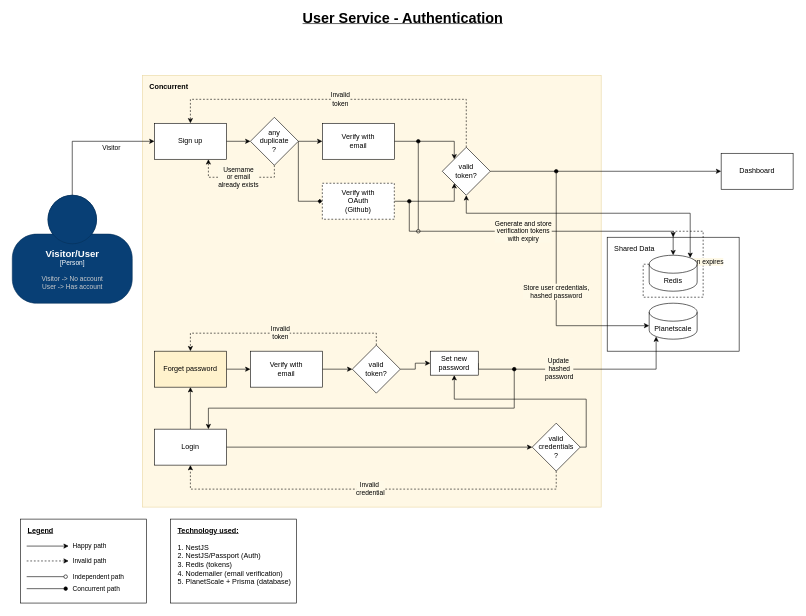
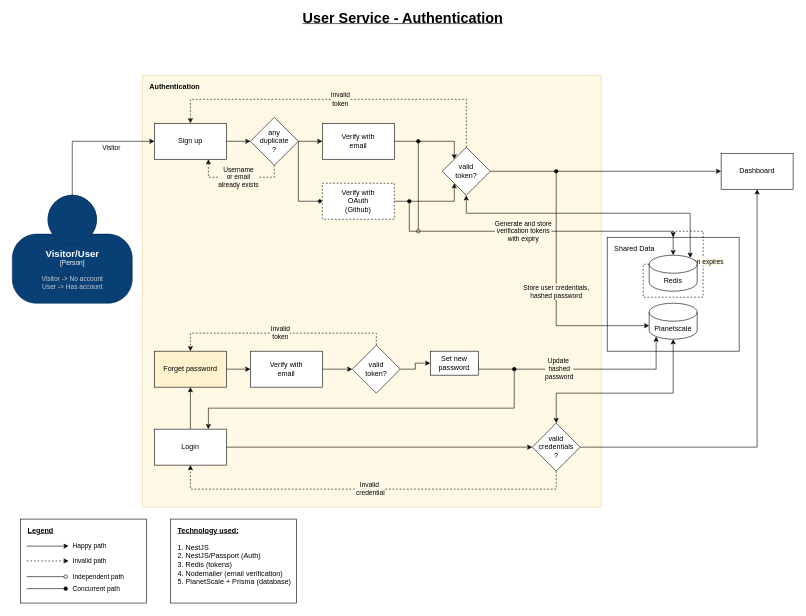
  <mxCell id="0" />
  <mxCell id="1" parent="0" />
  <mxCell id="2" value="Shared Data" style="rounded=0;whiteSpace=wrap;html=1;verticalAlign=top;align=left;spacingLeft=10;spacingBottom=0;spacingTop=5;" parent="1" vertex="1"><mxGeometry x="1012" y="395" width="220" height="190" as="geometry" /></mxCell>
- <mxCell id="3" value="&lt;span&gt;&lt;b&gt;Concurrent&amp;nbsp;&lt;/b&gt;&lt;/span&gt;" style="whiteSpace=wrap;html=1;align=left;verticalAlign=top;horizontal=1;spacingLeft=10;spacingTop=5;fontStyle=0;fillColor=#fff2cc;strokeColor=#d6b656;opacity=50;" parent="1" vertex="1"><mxGeometry x="237" y="125" width="765" height="720" as="geometry" /></mxCell>
+ <mxCell id="3" value="&lt;span&gt;&lt;b&gt;Authentication&amp;nbsp;&lt;/b&gt;&lt;/span&gt;" style="whiteSpace=wrap;html=1;align=left;verticalAlign=top;horizontal=1;spacingLeft=10;spacingTop=5;fontStyle=0;fillColor=#fff2cc;strokeColor=#d6b656;opacity=50;" parent="1" vertex="1"><mxGeometry x="237" y="125" width="765" height="720" as="geometry" /></mxCell>
  <mxCell id="4" value="&lt;font style=&quot;font-size: 24px&quot;&gt;User Service - Authentication&lt;/font&gt;" style="text;html=1;align=center;verticalAlign=middle;resizable=0;points=[];autosize=1;strokeColor=none;fillColor=none;fontStyle=5" parent="1" vertex="1"><mxGeometry x="496" y="20" width="350" height="20" as="geometry" /></mxCell>
  <mxCell id="5" style="edgeStyle=orthogonalEdgeStyle;html=1;exitX=0.5;exitY=0;exitDx=0;exitDy=0;exitPerimeter=0;entryX=0;entryY=0.5;entryDx=0;entryDy=0;rounded=0;" parent="1" source="7" target="9" edge="1"><mxGeometry relative="1" as="geometry"><mxPoint x="167" y="325" as="sourcePoint" /><Array as="points"><mxPoint x="120" y="235" /></Array></mxGeometry></mxCell>
  <mxCell id="6" value="Visitor" style="edgeLabel;html=1;align=center;verticalAlign=middle;resizable=0;points=[];" parent="5" vertex="1" connectable="0"><mxGeometry x="0.356" y="-1" relative="1" as="geometry"><mxPoint y="9" as="offset" /></mxGeometry></mxCell>
  <mxCell id="7" value="&lt;font style=&quot;font-size: 16px&quot;&gt;&lt;b&gt;Visitor/User&lt;/b&gt;&lt;/font&gt;&lt;div&gt;[Person]&lt;/div&gt;&lt;br&gt;&lt;div&gt;&lt;font style=&quot;font-size: 11px&quot;&gt;&lt;font color=&quot;#cccccc&quot;&gt;Visitor -&gt; No account&#10;User -&gt; Has account&lt;/font&gt;&lt;/div&gt;" style="html=1;fontSize=11;dashed=0;whitespace=wrap;fillColor=#083F75;strokeColor=#06315C;fontColor=#ffffff;shape=mxgraph.c4.person2;align=center;metaEdit=1;points=[[0.5,0,0],[1,0.5,0],[1,0.75,0],[0.75,1,0],[0.5,1,0],[0.25,1,0],[0,0.75,0],[0,0.5,0]];resizable=0;" parent="1" vertex="1"><mxGeometry x="20" y="325" width="200" height="180" as="geometry" /></mxCell>
  <mxCell id="8" value="" style="edgeStyle=orthogonalEdgeStyle;rounded=0;html=1;" parent="1" source="9" target="13" edge="1"><mxGeometry relative="1" as="geometry" /></mxCell>
  <mxCell id="9" value="Sign up" style="rounded=0;whiteSpace=wrap;html=1;fillColor=default;labelBackgroundColor=none;" parent="1" vertex="1"><mxGeometry x="257" y="205" width="120" height="60" as="geometry" /></mxCell>
  <mxCell id="10" value="&lt;span&gt;Username &lt;br&gt;or email &lt;br&gt;already exists&lt;/span&gt;" style="edgeStyle=orthogonalEdgeStyle;rounded=0;html=1;exitX=0.5;exitY=1;exitDx=0;exitDy=0;entryX=0.75;entryY=1;entryDx=0;entryDy=0;labelBackgroundColor=#FEF9E7;dashed=1;" parent="1" source="13" target="9" edge="1"><mxGeometry x="0.0" relative="1" as="geometry"><Array as="points"><mxPoint x="457" y="295" /><mxPoint x="347" y="295" /></Array><mxPoint as="offset" /></mxGeometry></mxCell>
  <mxCell id="11" value="" style="edgeStyle=orthogonalEdgeStyle;rounded=0;html=1;labelBackgroundColor=#FEF9E7;" parent="1" source="13" target="16" edge="1"><mxGeometry relative="1" as="geometry" /></mxCell>
  <mxCell id="12" style="edgeStyle=orthogonalEdgeStyle;rounded=0;html=1;exitX=1;exitY=0.5;exitDx=0;exitDy=0;entryX=0;entryY=0.5;entryDx=0;entryDy=0;labelBackgroundColor=#FEF9E7;startArrow=none;startFill=0;endArrow=diamond;endFill=1;endSize=6;" parent="1" source="13" target="21" edge="1"><mxGeometry relative="1" as="geometry"><Array as="points"><mxPoint x="497" y="335" /></Array></mxGeometry></mxCell>
  <mxCell id="13" value="any&lt;br&gt;duplicate&lt;br&gt;?" style="rhombus;whiteSpace=wrap;html=1;rounded=0;fillColor=default;labelBackgroundColor=none;" parent="1" vertex="1"><mxGeometry x="417" y="195" width="80" height="80" as="geometry" /></mxCell>
  <mxCell id="14" style="edgeStyle=orthogonalEdgeStyle;rounded=0;html=1;labelBackgroundColor=#FEF9E7;startArrow=oval;startFill=1;endArrow=oval;endFill=0;endSize=6;" parent="1" edge="1"><mxGeometry relative="1" as="geometry"><mxPoint x="697" y="385" as="targetPoint" /><mxPoint x="697" y="235" as="sourcePoint" /></mxGeometry></mxCell>
  <mxCell id="15" style="edgeStyle=orthogonalEdgeStyle;rounded=0;html=1;exitX=1;exitY=0.5;exitDx=0;exitDy=0;entryX=0;entryY=0;entryDx=0;entryDy=0;labelBackgroundColor=#FEF9E7;startArrow=none;startFill=0;endArrow=classic;endFill=1;endSize=6;" parent="1" source="16" target="35" edge="1"><mxGeometry relative="1" as="geometry"><Array as="points"><mxPoint x="757" y="235" /></Array></mxGeometry></mxCell>
  <mxCell id="16" value="Verify with &lt;br&gt;email" style="whiteSpace=wrap;html=1;rounded=0;" parent="1" vertex="1"><mxGeometry x="537" y="205" width="120" height="60" as="geometry" /></mxCell>
  <mxCell id="17" value="Token expires" style="edgeStyle=orthogonalEdgeStyle;rounded=0;html=1;exitX=0;exitY=0;exitDx=0;exitDy=15;exitPerimeter=0;labelBackgroundColor=#FEF9E7;dashed=1;" parent="1" source="45" target="2" edge="1"><mxGeometry x="0.34" relative="1" as="geometry"><mxPoint as="offset" /></mxGeometry></mxCell>
  <mxCell id="18" style="edgeStyle=orthogonalEdgeStyle;rounded=0;html=1;exitX=0.855;exitY=0;exitDx=0;exitDy=4.35;exitPerimeter=0;entryX=0.5;entryY=1;entryDx=0;entryDy=0;labelBackgroundColor=#FEF9E7;startArrow=classic;startFill=1;endArrow=classic;endFill=1;endSize=6;" parent="1" source="45" target="35" edge="1"><mxGeometry relative="1" as="geometry"><Array as="points"><mxPoint x="1150" y="355" /><mxPoint x="777" y="355" /></Array></mxGeometry></mxCell>
  <mxCell id="19" value="Generate and store&lt;br&gt;verification tokens&lt;br&gt;with expiry" style="edgeStyle=orthogonalEdgeStyle;rounded=0;html=1;entryX=0.5;entryY=0;entryDx=0;entryDy=0;entryPerimeter=0;labelBackgroundColor=#FEF9E7;startArrow=oval;startFill=1;endArrow=classic;endFill=1;endSize=6;" parent="1" target="45" edge="1"><mxGeometry x="-0.094" relative="1" as="geometry"><mxPoint as="offset" /><mxPoint x="682" y="335" as="sourcePoint" /><Array as="points"><mxPoint x="682" y="385" /><mxPoint x="1122" y="385" /></Array></mxGeometry></mxCell>
  <mxCell id="20" style="edgeStyle=orthogonalEdgeStyle;rounded=0;html=1;exitX=1;exitY=0.5;exitDx=0;exitDy=0;entryX=0;entryY=1;entryDx=0;entryDy=0;labelBackgroundColor=#FEF9E7;startArrow=none;startFill=0;endArrow=classic;endFill=1;endSize=6;" parent="1" source="21" target="35" edge="1"><mxGeometry relative="1" as="geometry"><Array as="points"><mxPoint x="757" y="335" /></Array></mxGeometry></mxCell>
  <mxCell id="21" value="Verify with &lt;br&gt;OAuth&lt;br&gt;(Github)" style="whiteSpace=wrap;html=1;rounded=0;dashed=1;" parent="1" vertex="1"><mxGeometry x="537" y="305" width="120" height="60" as="geometry" /></mxCell>
  <mxCell id="22" value="Dashboard" style="whiteSpace=wrap;html=1;rounded=0;" parent="1" vertex="1"><mxGeometry x="1202" y="255" width="120" height="60" as="geometry" /></mxCell>
+ <mxCell id="23" style="edgeStyle=orthogonalEdgeStyle;rounded=0;html=1;exitX=0.5;exitY=1;exitDx=0;exitDy=0;exitPerimeter=0;entryX=0.5;entryY=0;entryDx=0;entryDy=0;labelBackgroundColor=#FEF9E7;startArrow=classic;startFill=1;" parent="1" source="44" target="30" edge="1"><mxGeometry relative="1" as="geometry"><Array as="points"><mxPoint x="1122" y="655" /><mxPoint x="927" y="655" /></Array></mxGeometry></mxCell>
  <mxCell id="24" value="Store user credentials, &lt;br&gt;hashed password" style="edgeStyle=orthogonalEdgeStyle;rounded=0;html=1;entryX=0;entryY=0;entryDx=0;entryDy=37.5;entryPerimeter=0;labelBackgroundColor=#FEF9E7;startArrow=oval;startFill=1;" parent="1" target="44" edge="1"><mxGeometry x="-0.027" relative="1" as="geometry"><mxPoint as="offset" /><mxPoint x="927" y="285" as="sourcePoint" /><Array as="points"><mxPoint x="927" y="543" /></Array></mxGeometry></mxCell>
  <mxCell id="25" value="" style="edgeStyle=orthogonalEdgeStyle;rounded=0;html=1;labelBackgroundColor=#FEF9E7;" parent="1" source="27" target="30" edge="1"><mxGeometry relative="1" as="geometry" /></mxCell>
  <mxCell id="26" style="edgeStyle=orthogonalEdgeStyle;rounded=0;html=1;exitX=0.5;exitY=0;exitDx=0;exitDy=0;entryX=0.5;entryY=1;entryDx=0;entryDy=0;labelBackgroundColor=#FEF9E7;startArrow=none;startFill=0;endArrow=classic;endFill=1;endSize=6;" parent="1" source="27" target="32" edge="1"><mxGeometry relative="1" as="geometry" /></mxCell>
  <mxCell id="27" value="Login" style="rounded=0;whiteSpace=wrap;html=1;" parent="1" vertex="1"><mxGeometry x="257" y="715" width="120" height="60" as="geometry" /></mxCell>
  <mxCell id="28" value="Invalid&amp;nbsp;&lt;br&gt;credential" style="edgeStyle=orthogonalEdgeStyle;rounded=0;html=1;exitX=0.5;exitY=1;exitDx=0;exitDy=0;entryX=0.5;entryY=1;entryDx=0;entryDy=0;labelBackgroundColor=#FEF9E7;startArrow=none;startFill=0;dashed=1;" parent="1" source="30" target="27" edge="1"><mxGeometry relative="1" as="geometry"><Array as="points"><mxPoint x="927" y="815" /><mxPoint x="317" y="815" /></Array></mxGeometry></mxCell>
- <mxCell id="29" style="edgeStyle=orthogonalEdgeStyle;rounded=0;html=1;exitX=1;exitY=0.5;exitDx=0;exitDy=0;labelBackgroundColor=#FEF9E7;startArrow=none;startFill=0;" parent="1" source="30" target="43" edge="1"><mxGeometry relative="1" as="geometry"><mxPoint x="997" y="445" as="targetPoint" /></mxGeometry></mxCell>
+ <mxCell id="29" style="edgeStyle=orthogonalEdgeStyle;rounded=0;html=1;exitX=1;exitY=0.5;exitDx=0;exitDy=0;entryX=0.5;entryY=1;entryDx=0;entryDy=0;labelBackgroundColor=#FEF9E7;startArrow=none;startFill=0;" parent="1" source="30" target="22" edge="1"><mxGeometry relative="1" as="geometry"><mxPoint x="997" y="445" as="targetPoint" /></mxGeometry></mxCell>
  <mxCell id="30" value="valid credentials&lt;br&gt;?" style="rhombus;whiteSpace=wrap;html=1;rounded=0;" parent="1" vertex="1"><mxGeometry x="887" y="705" width="80" height="80" as="geometry" /></mxCell>
  <mxCell id="31" value="" style="edgeStyle=orthogonalEdgeStyle;rounded=0;html=1;labelBackgroundColor=#FEF9E7;startArrow=none;startFill=0;endArrow=classic;endFill=1;endSize=6;" parent="1" source="32" target="37" edge="1"><mxGeometry relative="1" as="geometry" /></mxCell>
  <mxCell id="32" value="Forget password" style="rounded=0;whiteSpace=wrap;html=1;fillColor=#fff2cc;" parent="1" vertex="1"><mxGeometry x="257" y="585" width="120" height="60" as="geometry" /></mxCell>
  <mxCell id="33" style="edgeStyle=orthogonalEdgeStyle;rounded=0;html=1;exitX=1;exitY=0.5;exitDx=0;exitDy=0;entryX=0;entryY=0.5;entryDx=0;entryDy=0;labelBackgroundColor=#FEF9E7;startArrow=none;startFill=0;endArrow=classic;endFill=1;endSize=6;" parent="1" source="35" target="22" edge="1"><mxGeometry relative="1" as="geometry" /></mxCell>
  <mxCell id="34" value="Invalid&lt;br&gt;token" style="edgeStyle=orthogonalEdgeStyle;rounded=0;html=1;exitX=0.5;exitY=0;exitDx=0;exitDy=0;entryX=0.5;entryY=0;entryDx=0;entryDy=0;dashed=1;labelBackgroundColor=#FEF9E7;startArrow=none;startFill=0;endArrow=classic;endFill=1;endSize=6;" parent="1" source="35" target="9" edge="1"><mxGeometry relative="1" as="geometry"><Array as="points"><mxPoint x="777" y="165" /><mxPoint x="317" y="165" /></Array></mxGeometry></mxCell>
  <mxCell id="35" value="valid &lt;br&gt;token?" style="rhombus;whiteSpace=wrap;html=1;rounded=0;" parent="1" vertex="1"><mxGeometry x="737" y="245" width="80" height="80" as="geometry" /></mxCell>
  <mxCell id="36" value="" style="edgeStyle=orthogonalEdgeStyle;rounded=0;html=1;labelBackgroundColor=#FEF9E7;startArrow=none;startFill=0;endArrow=classic;endFill=1;endSize=6;" parent="1" source="37" target="40" edge="1"><mxGeometry relative="1" as="geometry" /></mxCell>
  <mxCell id="37" value="Verify with &lt;br&gt;email" style="whiteSpace=wrap;html=1;rounded=0;" parent="1" vertex="1"><mxGeometry x="417" y="585" width="120" height="60" as="geometry" /></mxCell>
  <mxCell id="38" value="" style="edgeStyle=orthogonalEdgeStyle;rounded=0;html=1;labelBackgroundColor=#FEF9E7;startArrow=none;startFill=0;endArrow=classic;endFill=1;endSize=6;" parent="1" source="40" target="43" edge="1"><mxGeometry relative="1" as="geometry" /></mxCell>
  <mxCell id="39" value="Invalid&lt;br&gt;token" style="edgeStyle=orthogonalEdgeStyle;rounded=0;html=1;exitX=0.5;exitY=0;exitDx=0;exitDy=0;entryX=0.5;entryY=0;entryDx=0;entryDy=0;labelBackgroundColor=#FEF9E7;startArrow=none;startFill=0;endArrow=classic;endFill=1;endSize=6;dashed=1;" parent="1" source="40" target="32" edge="1"><mxGeometry relative="1" as="geometry"><Array as="points"><mxPoint x="627" y="555" /><mxPoint x="317" y="555" /></Array></mxGeometry></mxCell>
  <mxCell id="40" value="valid &lt;br&gt;token?" style="rhombus;whiteSpace=wrap;html=1;rounded=0;" parent="1" vertex="1"><mxGeometry x="587" y="575" width="80" height="80" as="geometry" /></mxCell>
  <mxCell id="41" value="Update&amp;nbsp;&lt;br&gt;hashed&lt;br&gt;password" style="edgeStyle=orthogonalEdgeStyle;rounded=0;html=1;entryX=0.145;entryY=1;entryDx=0;entryDy=-4.35;entryPerimeter=0;labelBackgroundColor=#FEF9E7;startArrow=oval;startFill=1;endArrow=classic;endFill=1;endSize=6;" parent="1" target="44" edge="1"><mxGeometry x="-0.484" relative="1" as="geometry"><mxPoint x="857" y="615" as="sourcePoint" /><Array as="points"><mxPoint x="1094" y="615" /></Array><mxPoint as="offset" /></mxGeometry></mxCell>
  <mxCell id="42" style="edgeStyle=orthogonalEdgeStyle;rounded=0;html=1;exitX=1;exitY=0.5;exitDx=0;exitDy=0;entryX=0.75;entryY=0;entryDx=0;entryDy=0;labelBackgroundColor=#FEF9E7;startArrow=none;startFill=0;endArrow=classic;endFill=1;endSize=6;" parent="1" source="43" target="27" edge="1"><mxGeometry relative="1" as="geometry"><Array as="points"><mxPoint x="857" y="615" /><mxPoint x="857" y="680" /><mxPoint x="347" y="680" /></Array></mxGeometry></mxCell>
  <mxCell id="43" value="Set new password" style="whiteSpace=wrap;html=1;rounded=0;" parent="1" vertex="1"><mxGeometry x="717" y="585" width="80" height="40" as="geometry" /></mxCell>
  <mxCell id="44" value="Planetscale" style="shape=cylinder3;whiteSpace=wrap;html=1;boundedLbl=1;backgroundOutline=1;size=15;" parent="1" vertex="1"><mxGeometry x="1082" y="505" width="80" height="60" as="geometry" /></mxCell>
  <mxCell id="45" value="Redis" style="shape=cylinder3;whiteSpace=wrap;html=1;boundedLbl=1;backgroundOutline=1;size=15;" parent="1" vertex="1"><mxGeometry x="1082" y="425" width="80" height="60" as="geometry" /></mxCell>
  <mxCell id="46" value="&lt;u style=&quot;font-weight: bold&quot;&gt;Technology used:&lt;br&gt;&lt;/u&gt;&lt;br&gt;1. NestJS&lt;br&gt;2. NestJS/Passport (Auth)&lt;br&gt;3. Redis (tokens)&lt;br&gt;4. Nodemailer (email verification)&lt;br&gt;5. PlanetScale + Prisma (database)" style="rounded=0;whiteSpace=wrap;html=1;labelBackgroundColor=none;comic=0;align=left;labelPadding=0;metaEdit=0;horizontal=1;labelPosition=center;verticalLabelPosition=middle;verticalAlign=top;spacingRight=0;spacingLeft=10;labelBorderColor=none;fontColor=default;container=0;spacing=2;spacingTop=5;" parent="1" vertex="1"><mxGeometry x="284" y="865" width="210" height="140" as="geometry" /></mxCell>
  <mxCell id="47" value="" style="group" parent="1" vertex="1" connectable="0"><mxGeometry x="34" y="865" width="210" height="140" as="geometry" /></mxCell>
  <mxCell id="48" value="&lt;b&gt;&lt;u&gt;Legend&lt;/u&gt;&lt;/b&gt;" style="rounded=0;whiteSpace=wrap;html=1;labelBackgroundColor=none;comic=0;align=left;labelPadding=0;metaEdit=0;horizontal=1;labelPosition=center;verticalLabelPosition=middle;verticalAlign=top;spacingRight=0;spacingLeft=10;labelBorderColor=none;fontColor=default;spacingTop=5;container=0;" parent="47" vertex="1"><mxGeometry width="210" height="140" as="geometry" /></mxCell>
  <mxCell id="49" value="" style="endArrow=classic;html=1;rounded=0;labelBackgroundColor=default;strokeColor=default;fontFamily=Helvetica;fontSize=11;fontColor=default;shape=connector;endFill=1;" parent="47" edge="1"><mxGeometry width="50" height="50" relative="1" as="geometry"><mxPoint x="10" y="45" as="sourcePoint" /><mxPoint x="80" y="45" as="targetPoint" /></mxGeometry></mxCell>
  <mxCell id="50" value="Happy path" style="text;html=1;align=left;verticalAlign=middle;resizable=0;points=[];autosize=1;strokeColor=none;fillColor=none;fontSize=11;fontFamily=Helvetica;fontColor=default;" parent="47" vertex="1"><mxGeometry x="85" y="30" width="80" height="30" as="geometry" /></mxCell>
  <mxCell id="51" value="" style="endArrow=classic;html=1;rounded=0;labelBackgroundColor=default;strokeColor=default;fontFamily=Helvetica;fontSize=11;fontColor=default;shape=connector;endFill=1;dashed=1;" parent="47" edge="1"><mxGeometry width="50" height="50" relative="1" as="geometry"><mxPoint x="10" y="69.8" as="sourcePoint" /><mxPoint x="80" y="69.8" as="targetPoint" /></mxGeometry></mxCell>
  <mxCell id="52" value="Invalid path" style="text;html=1;align=left;verticalAlign=middle;resizable=0;points=[];autosize=1;strokeColor=none;fillColor=none;fontSize=11;fontFamily=Helvetica;fontColor=default;" parent="47" vertex="1"><mxGeometry x="85" y="55" width="80" height="30" as="geometry" /></mxCell>
  <mxCell id="53" value="Independent path" style="text;html=1;align=left;verticalAlign=middle;resizable=0;points=[];autosize=1;strokeColor=none;fillColor=none;fontSize=11;fontFamily=Helvetica;fontColor=default;" parent="47" vertex="1"><mxGeometry x="85" y="86" width="100" height="20" as="geometry" /></mxCell>
  <mxCell id="54" value="" style="endArrow=oval;html=1;rounded=0;labelBackgroundColor=default;strokeColor=default;fontFamily=Helvetica;fontSize=11;fontColor=default;shape=connector;endFill=0;" parent="47" edge="1"><mxGeometry width="50" height="50" relative="1" as="geometry"><mxPoint x="10" y="96" as="sourcePoint" /><mxPoint x="75" y="96" as="targetPoint" /></mxGeometry></mxCell>
  <mxCell id="55" value="Concurrent path" style="text;html=1;align=left;verticalAlign=middle;resizable=0;points=[];autosize=1;strokeColor=none;fillColor=none;fontSize=11;fontFamily=Helvetica;fontColor=default;" parent="47" vertex="1"><mxGeometry x="85" y="106" width="90" height="20" as="geometry" /></mxCell>
  <mxCell id="56" value="" style="endArrow=oval;html=1;rounded=0;labelBackgroundColor=default;strokeColor=default;fontFamily=Helvetica;fontSize=11;fontColor=default;shape=connector;endFill=1;" parent="47" edge="1"><mxGeometry width="50" height="50" relative="1" as="geometry"><mxPoint x="10" y="116" as="sourcePoint" /><mxPoint x="75" y="116" as="targetPoint" /></mxGeometry></mxCell>
